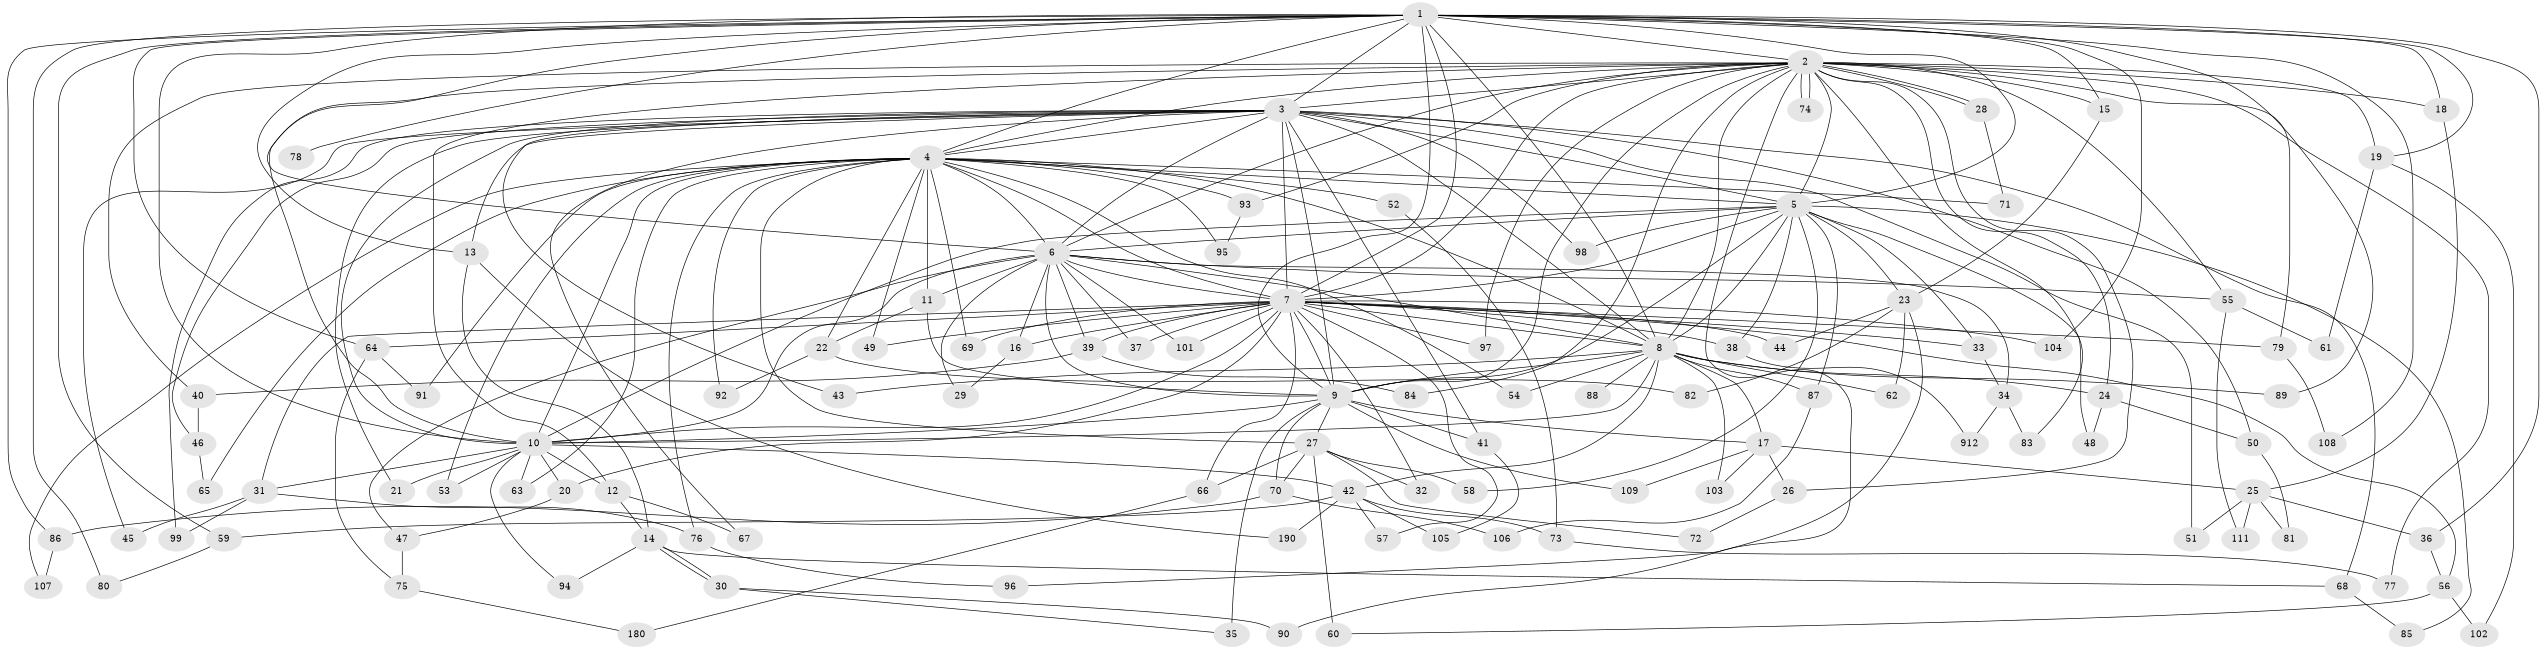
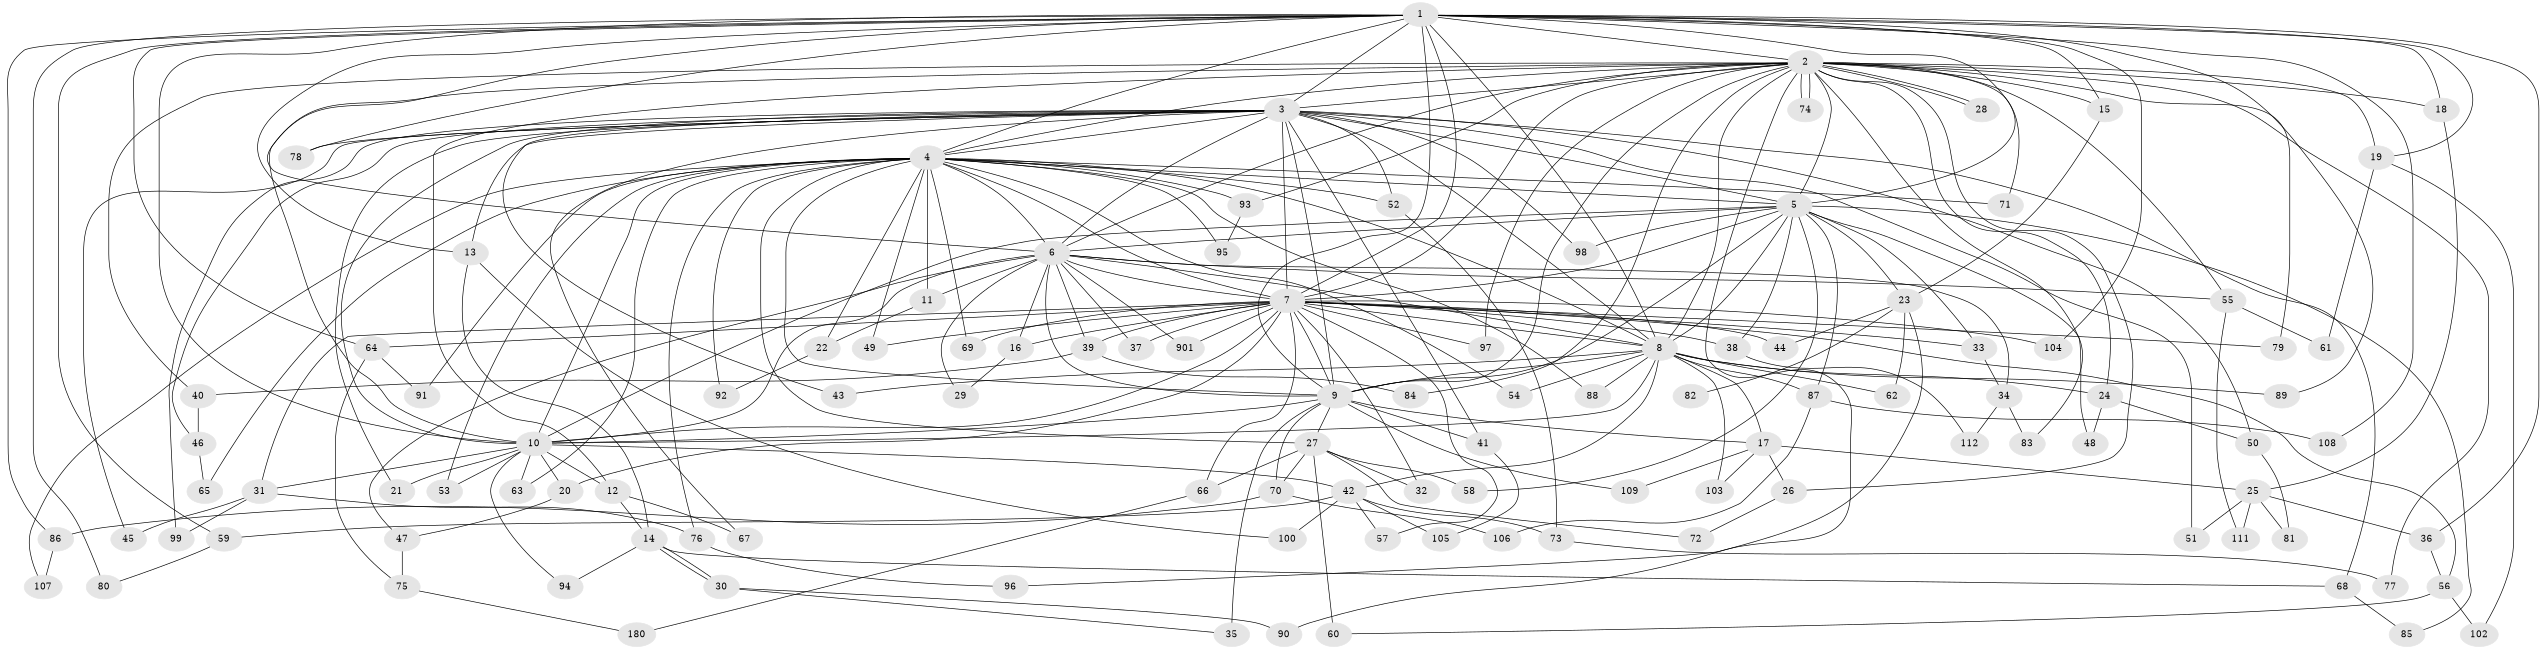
  graph {
    node [color=gray90 style=filled]
    1
    2
    3
    4
    5
    6
    7
    8
    9
    10
    13
    15
    18
    19
    36
    59
    64
    78
    80
    86
    89
    104
    108
    12
    24
    26
    28
    40
    55
    71
    74
    77
    79
    83
    84
    90
    93
    97
    21
    41
    43
    45
    46
    50
    51
    52
    67
    68
    98
    99
    11
    22
    27
    49
    53
    54
    63
    65
    69
    76
    88
    91
    92
    95
    107
    23
    33
    38
    48
    58
    85
    87
    16
    29
    34
    37
    39
    47
-   101
+   101 [label=901]
    20
    31
    32
    44
    56
    57
    66
    17
    42
    62
    103
    35
    70
    109
    94
    14
-   100 [label=190]
+   100
    25
    61
    102
    75
    72
    111
    105
    81
    73
    82
    60
    96
-   112 [label=912]
+   112
    106
    n111 [label=180]
    30
    1 -- 2
    1 -- 3
    1 -- 4
    1 -- 5
    1 -- 6
    1 -- 7
    1 -- 8
    1 -- 9
    1 -- 10
    1 -- 13
    1 -- 15
    1 -- 18
    1 -- 19
    1 -- 36
    1 -- 59
    1 -- 64
    1 -- 78
    1 -- 80
    1 -- 86
    1 -- 89
    1 -- 104
    1 -- 108
    2 -- 3
    2 -- 4
    2 -- 5
    2 -- 6
    2 -- 7
    2 -- 8
    2 -- 9
    2 -- 10
    2 -- 15
    2 -- 18
    2 -- 19
    2 -- 12
    2 -- 24
    2 -- 26
    2 -- 28
    2 -- 28
    2 -- 40
    2 -- 55
-   28 -- 71
+   2 -- 71
    2 -- 74
    2 -- 74
    2 -- 77
    2 -- 79
    2 -- 83
    2 -- 84
    2 -- 90
    2 -- 93
    2 -- 97
    3 -- 4
    3 -- 5
    3 -- 6
    3 -- 7
    3 -- 8
    3 -- 9
    3 -- 10
    3 -- 13
+   3 -- 78
    3 -- 21
    3 -- 41
    3 -- 43
    3 -- 45
    3 -- 46
    3 -- 50
    3 -- 51
+   3 -- 52
    3 -- 67
    3 -- 68
    3 -- 98
    3 -- 99
    4 -- 5
    4 -- 6
    4 -- 7
    4 -- 8
-   11 -- 9
+   4 -- 9
    4 -- 10
    4 -- 71
    4 -- 93
    4 -- 52
    4 -- 11
    4 -- 22
    4 -- 27
    4 -- 49
    4 -- 53
    4 -- 54
    4 -- 63
    4 -- 65
    4 -- 69
    4 -- 76
+   4 -- 88
    4 -- 91
    4 -- 92
    4 -- 95
    4 -- 107
    5 -- 6
    5 -- 7
    5 -- 8
    5 -- 9
    5 -- 10
    5 -- 98
    5 -- 23
    5 -- 33
    5 -- 38
    5 -- 48
    5 -- 58
    5 -- 85
    5 -- 87
    6 -- 7
    6 -- 8
    6 -- 9
    6 -- 10
    6 -- 55
    6 -- 11
    6 -- 16
    6 -- 29
    6 -- 34
    6 -- 37
    6 -- 39
    6 -- 47
    6 -- 101
    7 -- 8
    7 -- 9
    7 -- 10
    7 -- 64
    7 -- 104
    7 -- 79
    7 -- 97
    7 -- 49
    7 -- 69
    7 -- 33
    7 -- 38
    7 -- 16
    7 -- 37
    7 -- 39
    7 -- 101
    7 -- 20
    7 -- 31
    7 -- 32
    7 -- 44
    7 -- 56
    7 -- 57
    7 -- 66
    8 -- 9
    8 -- 10
    8 -- 89
    8 -- 24
    8 -- 43
    8 -- 54
    8 -- 88
    8 -- 87
    8 -- 17
    8 -- 42
    8 -- 62
    8 -- 103
    9 -- 10
    9 -- 41
    9 -- 27
    9 -- 17
    9 -- 35
    9 -- 70
    9 -- 109
    10 -- 12
    10 -- 21
    10 -- 53
    10 -- 63
    10 -- 20
    10 -- 31
    10 -- 42
    10 -- 94
    13 -- 14
    13 -- 100
    15 -- 23
    18 -- 25
    19 -- 61
    19 -- 102
    36 -- 56
    59 -- 80
    64 -- 91
    64 -- 75
    86 -- 107
    12 -- 67
    12 -- 14
    24 -- 50
    24 -- 48
    26 -- 72
    40 -- 46
    55 -- 61
    55 -- 111
    93 -- 95
    41 -- 105
    46 -- 65
    50 -- 81
    52 -- 73
    68 -- 85
    11 -- 22
    22 -- 92
-   22 -- 82
    27 -- 58
    27 -- 32
    27 -- 66
    27 -- 70
    27 -- 72
    27 -- 60
    76 -- 96
    23 -- 44
    23 -- 62
    23 -- 82
    23 -- 96
    33 -- 34
    38 -- 112
-   79 -- 108
+   87 -- 108
    87 -- 106
    16 -- 29
    34 -- 83
    34 -- 112
    39 -- 40
    39 -- 84
    47 -- 75
    20 -- 47
    31 -- 45
    31 -- 99
    31 -- 76
    56 -- 102
    56 -- 60
    66 -- n111
    17 -- 26
    17 -- 103
    17 -- 109
    17 -- 25
    42 -- 59
    42 -- 57
    42 -- 100
    42 -- 105
    42 -- 73
    70 -- 86
    70 -- 106
    14 -- 68
    14 -- 94
    14 -- 30
    14 -- 30
    25 -- 36
    25 -- 51
    25 -- 111
    25 -- 81
    75 -- n111
    73 -- 77
    30 -- 90
    30 -- 35
  }
